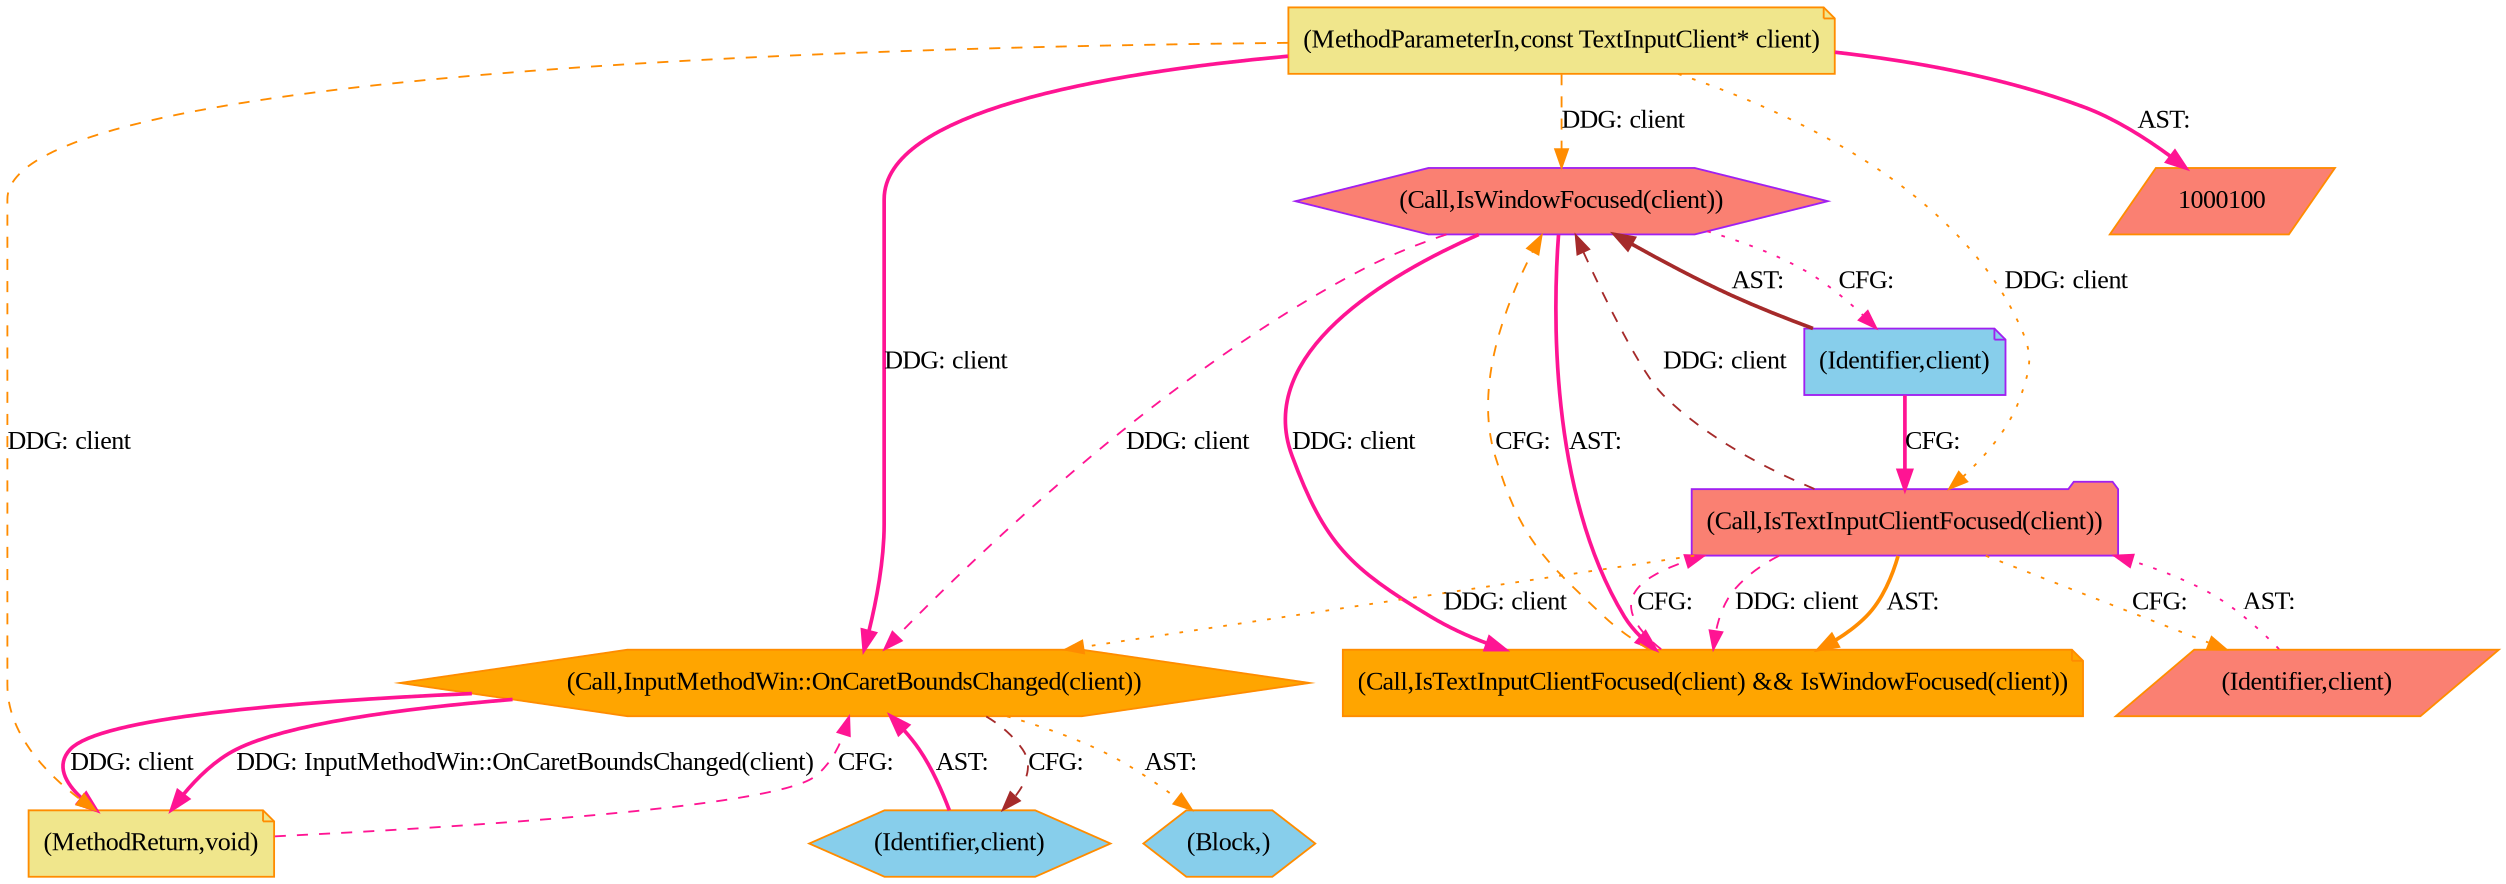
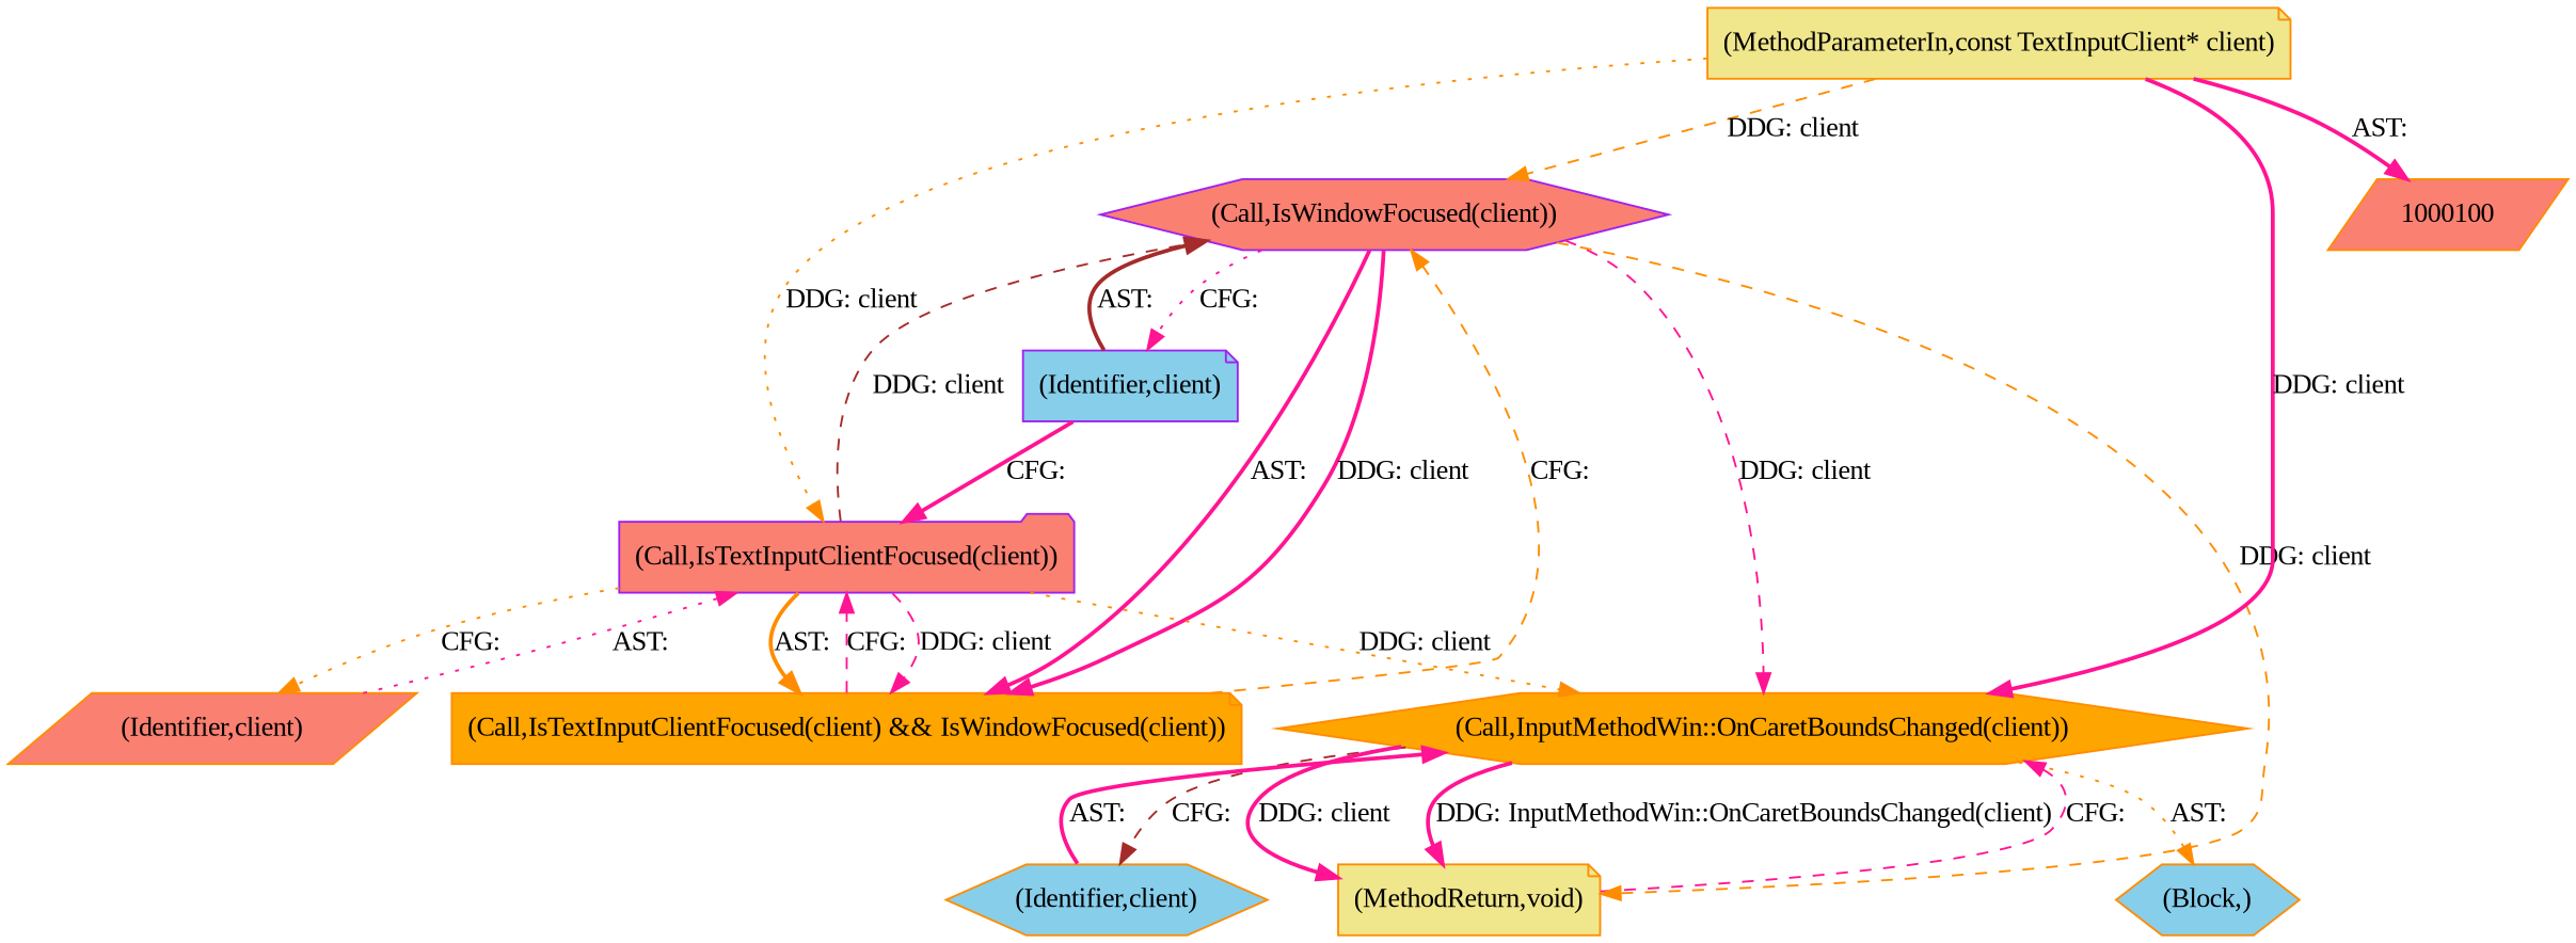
  digraph {
    fontname="Liberation Serif"
    node [color=darkorange fillcolor=salmon fontname="Liberation Serif" shape=hexagon style=filled]
    edge [color=deeppink fontname="Liberation Serif" style=bold]
    n1 [fillcolor=orange label="(Call,InputMethodWin::OnCaretBoundsChanged(client))"]
    n2 [fillcolor=skyblue label="(Identifier,client)"]
    n3 [fillcolor=skyblue label="(Block,)"]
    n4 [fillcolor=khaki label="(MethodReturn,void)" shape=note]
    n5 [color=purple label="(Call,IsWindowFocused(client))"]
    n6 [color=purple fillcolor=skyblue label="(Identifier,client)" shape=note]
    n7 [fillcolor=orange label="(Call,IsTextInputClientFocused(client) && IsWindowFocused(client))" shape=note]
    n8 [color=purple label="(Call,IsTextInputClientFocused(client))" shape=folder]
    n9 [label="(Identifier,client)" shape=parallelogram]
    n10 [fillcolor=khaki label="(MethodParameterIn,const TextInputClient* client)" shape=note]
    1000100 [shape=parallelogram]
    n1 -> n2 [color=brown label="CFG: " style=dashed]
    n1 -> n3 [color=darkorange label="AST: " style=dotted]
    n1 -> n4 [label="DDG: client"]
    n1 -> n4 [label="DDG: InputMethodWin::OnCaretBoundsChanged(client)"]
    n2 -> n1 [label="AST: "]
    n4 -> n1 [label="CFG: " style=dashed]
    n5 -> n1 [label="DDG: client" style=dashed]
    n5 -> n6 [label="CFG: " style=dotted]
    n5 -> n7 [label="AST: "]
    n5 -> n7 [label="DDG: client"]
    n6 -> n5 [color=brown label="AST: "]
    n6 -> n8 [label="CFG: "]
    n7 -> n5 [color=darkorange label="CFG: " style=dashed]
    n7 -> n8 [label="CFG: " style=dashed]
    n8 -> n1 [color=darkorange label="DDG: client" style=dotted]
    n8 -> n5 [color=brown label="DDG: client" style=dashed]
    n8 -> n7 [color=darkorange label="AST: "]
    n8 -> n7 [label="DDG: client" style=dashed]
    n8 -> n9 [color=darkorange label="CFG: " style=dotted]
    n9 -> n8 [label="AST: " style=dotted]
    n10 -> n1 [label="DDG: client"]
-   n10 -> n4 [color=darkorange label="DDG: client" style=dashed]
+   n5 -> n4 [color=darkorange label="DDG: client" style=dashed]
    n10 -> n5 [color=darkorange label="DDG: client" style=dashed]
    n10 -> n8 [color=darkorange label="DDG: client" style=dotted]
    n10 -> 1000100 [label="AST: "]
  }
